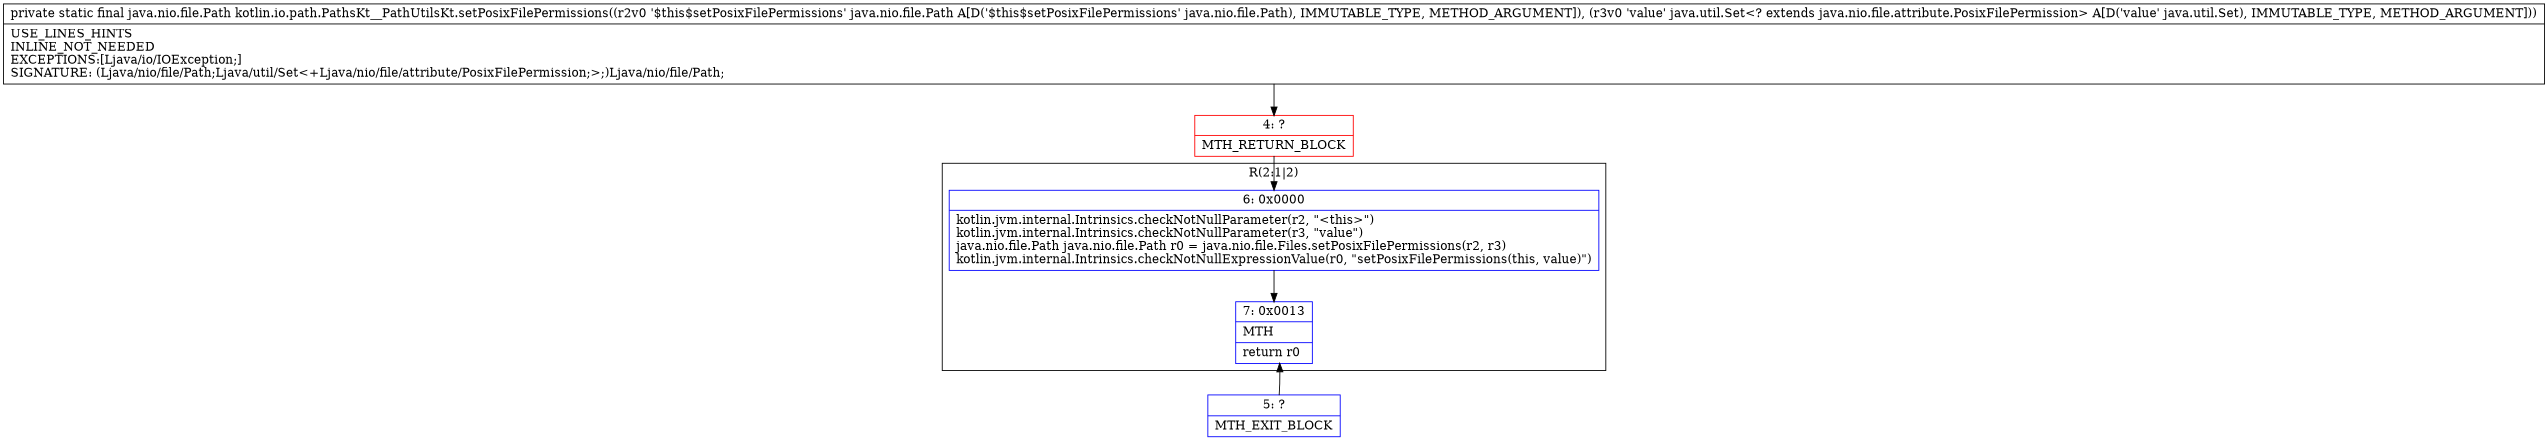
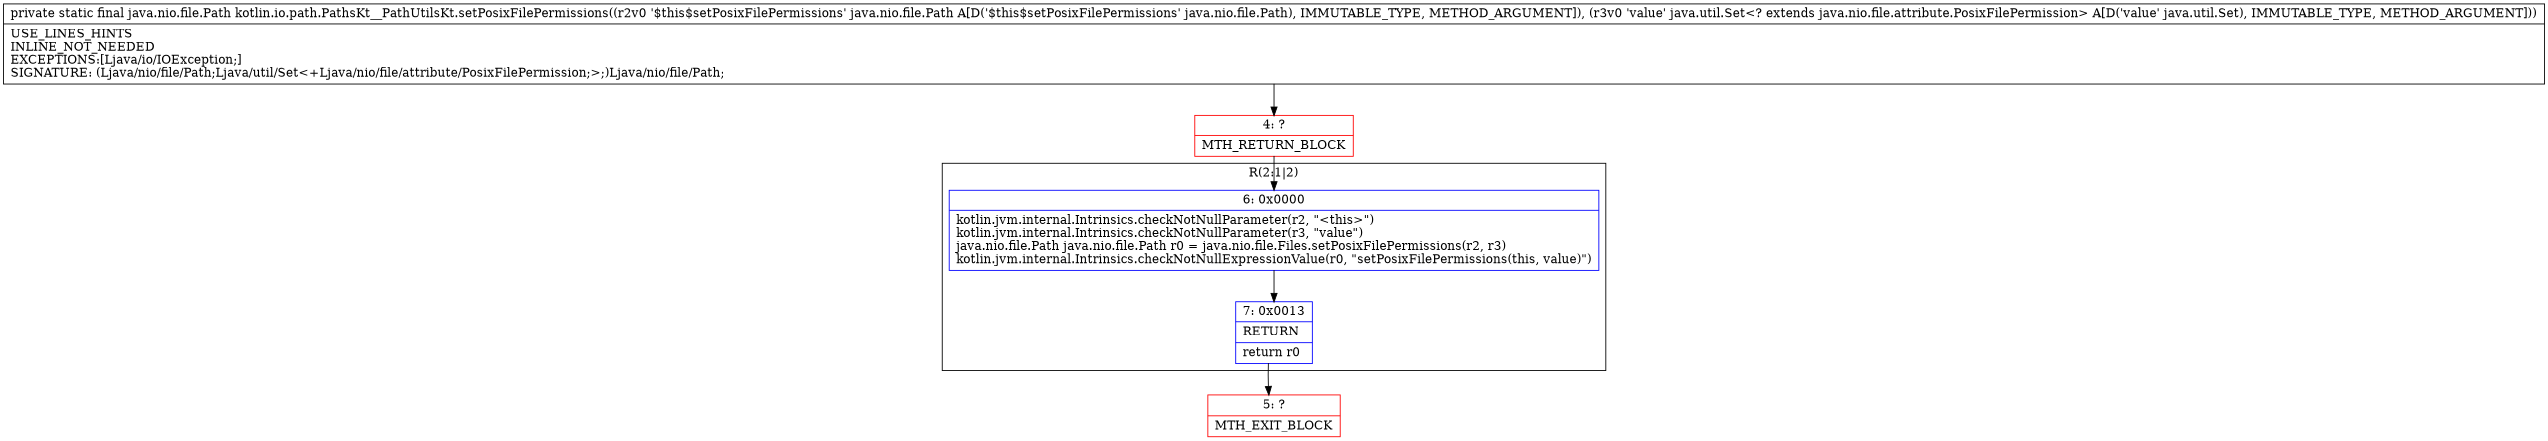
  digraph {
    node [color=blue shape=record]
    n1 [label="{6\:\ 0x0000|kotlin.jvm.internal.Intrinsics.checkNotNullParameter(r2, \"\<this\>\")\lkotlin.jvm.internal.Intrinsics.checkNotNullParameter(r3, \"value\")\ljava.nio.file.Path java.nio.file.Path r0 = java.nio.file.Files.setPosixFilePermissions(r2, r3)\lkotlin.jvm.internal.Intrinsics.checkNotNullExpressionValue(r0, \"setPosixFilePermissions(this, value)\")\l}"]
-   n2 [label="{7\:\ 0x0013|MTH\l|return r0\l}"]
-   n3 [label="{5\:\ ?|MTH_EXIT_BLOCK\l}"]
+   n2 [label="{7\:\ 0x0013|RETURN\l|return r0\l}"]
+   n3 [color=red label="{5\:\ ?|MTH_EXIT_BLOCK\l}"]
    n4 [color=red label="{4\:\ ?|MTH_RETURN_BLOCK\l}"]
    n5 [label="{private static final java.nio.file.Path kotlin.io.path.PathsKt__PathUtilsKt.setPosixFilePermissions((r2v0 '$this$setPosixFilePermissions' java.nio.file.Path A[D('$this$setPosixFilePermissions' java.nio.file.Path), IMMUTABLE_TYPE, METHOD_ARGUMENT]), (r3v0 'value' java.util.Set\<? extends java.nio.file.attribute.PosixFilePermission\> A[D('value' java.util.Set), IMMUTABLE_TYPE, METHOD_ARGUMENT]))  | USE_LINES_HINTS\lINLINE_NOT_NEEDED\lEXCEPTIONS:[Ljava\/io\/IOException;]\lSIGNATURE: (Ljava\/nio\/file\/Path;Ljava\/util\/Set\<+Ljava\/nio\/file\/attribute\/PosixFilePermission;\>;)Ljava\/nio\/file\/Path;\l}" color=""]
    subgraph cluster_1 {
      label="R(2:1|2)"
      n1
      n2
    }
    n1 -> n2
-   n3 -> n2
+   n2 -> n3
    n4 -> n1
    n5 -> n4
  }
